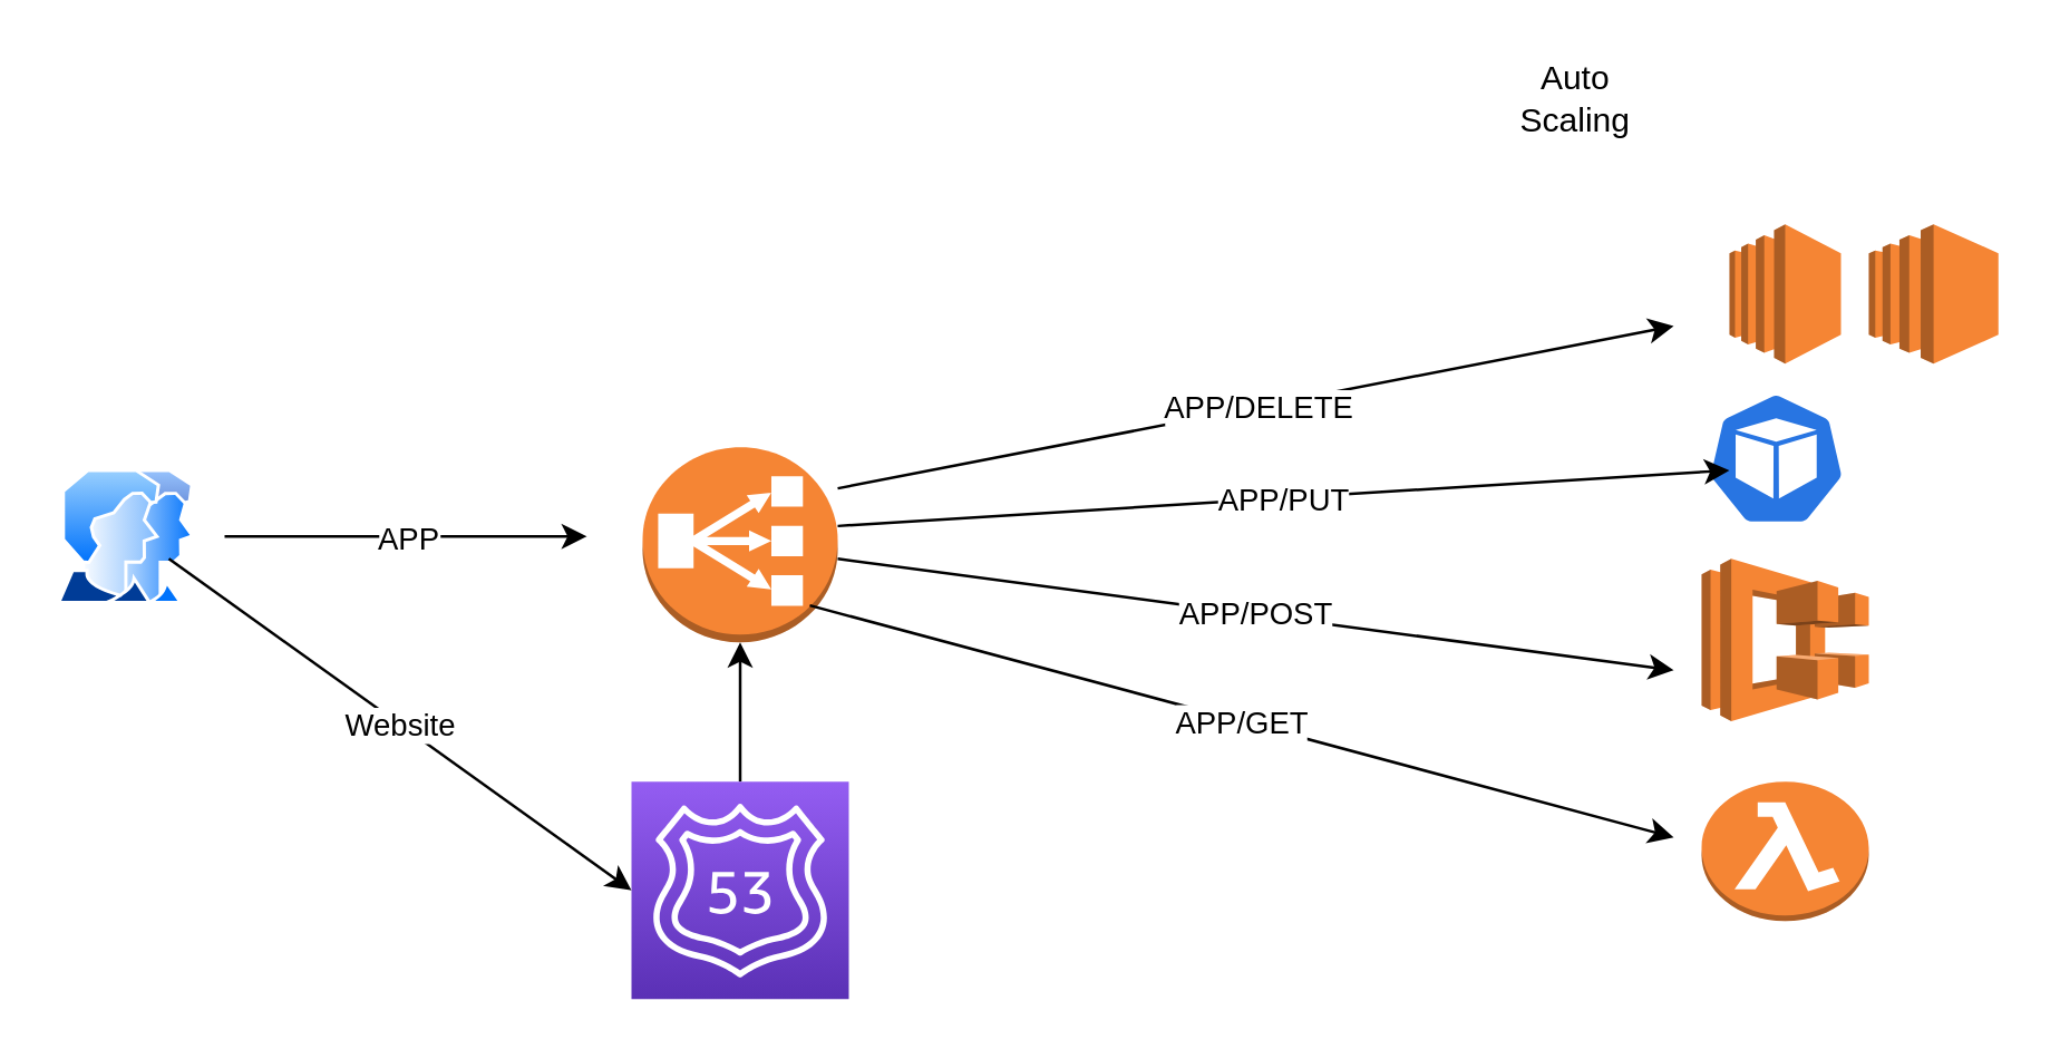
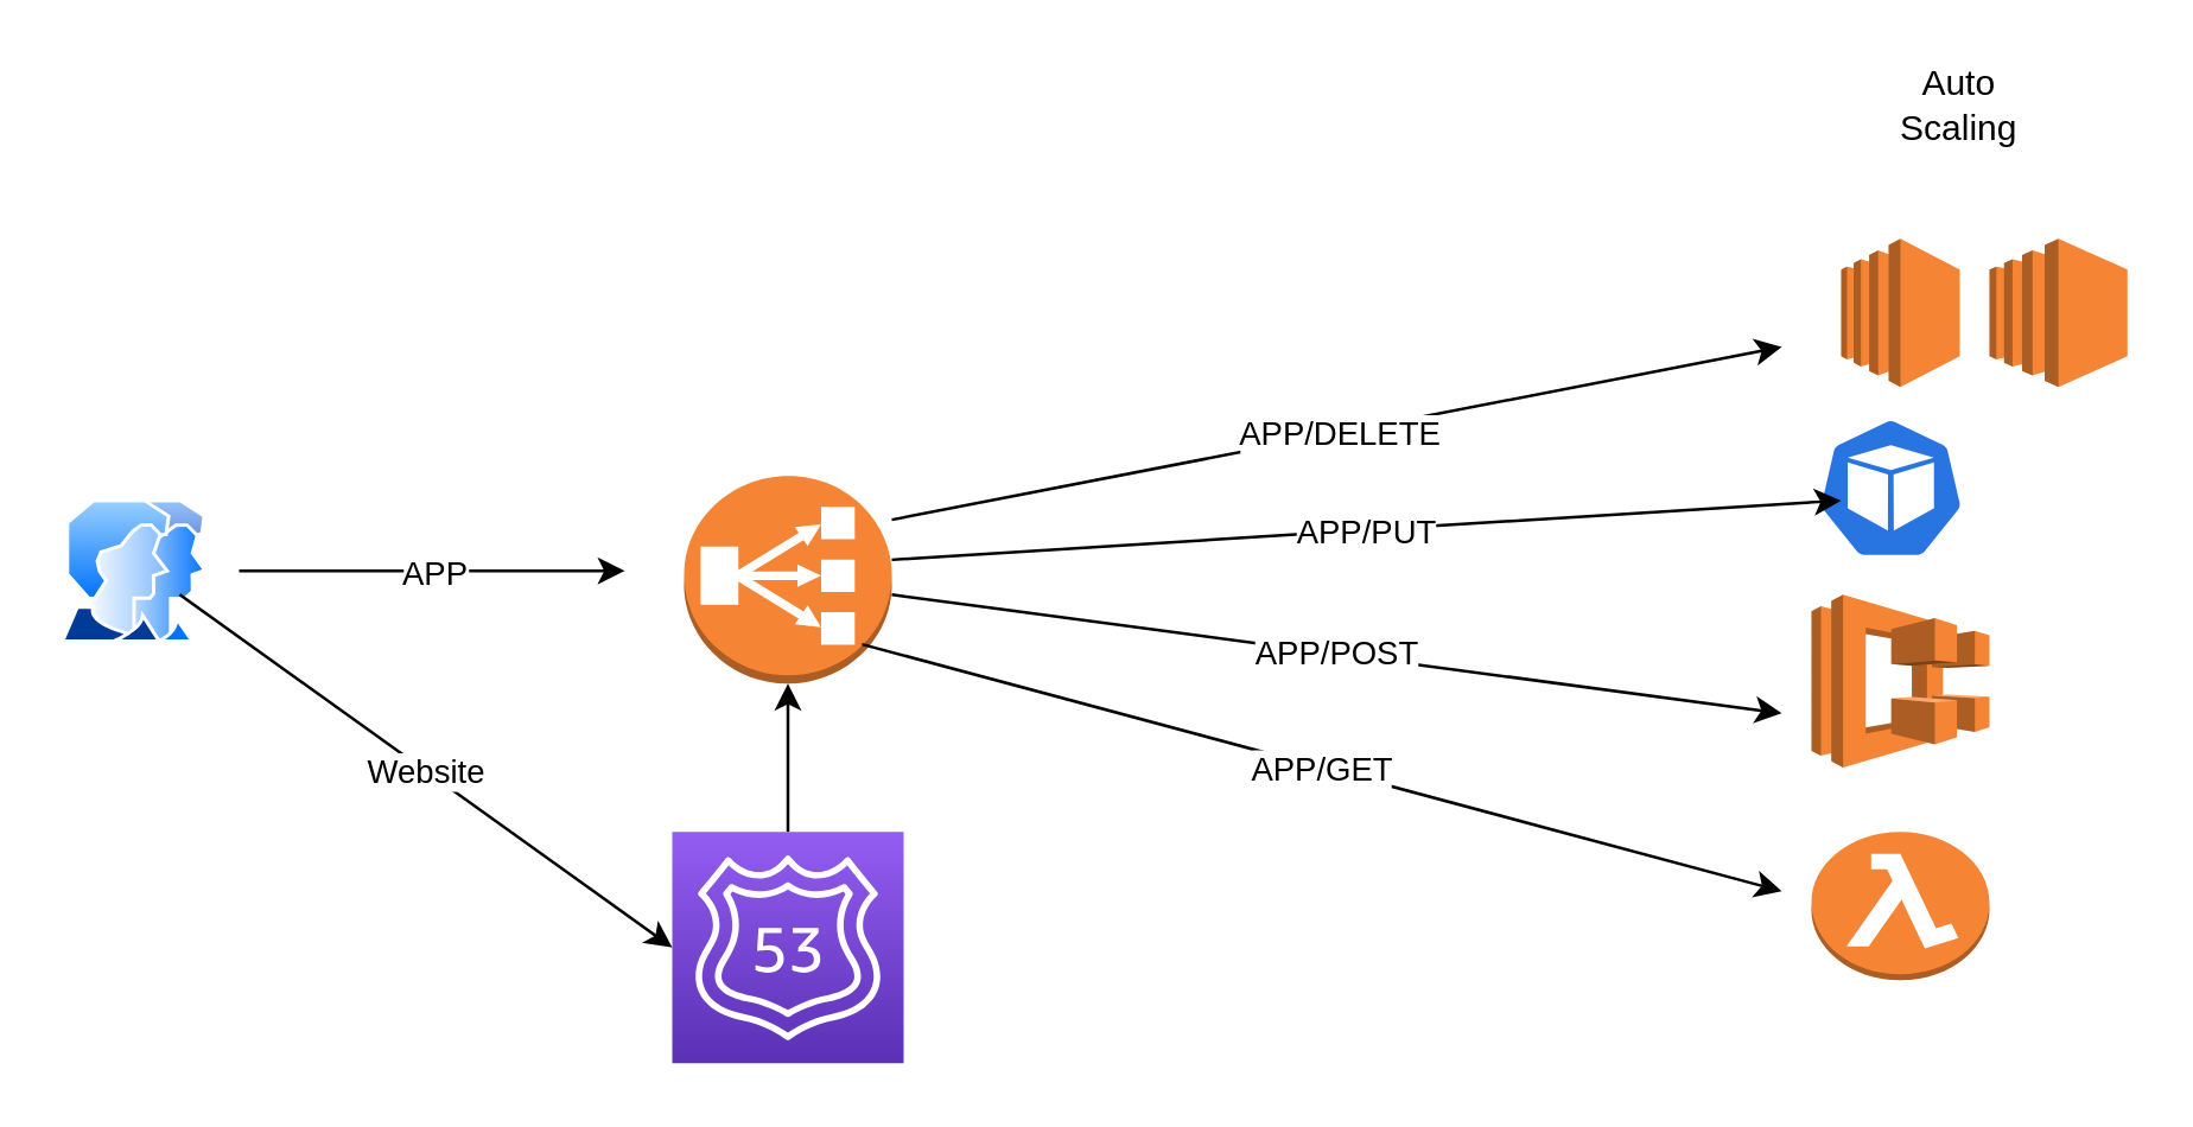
  <mxCell id="0" />
  <mxCell id="1" parent="0" />
  <mxCell id="2" value="" style="aspect=fixed;perimeter=ellipsePerimeter;html=1;align=center;shadow=0;dashed=0;spacingTop=3;image;image=img/lib/active_directory/user_accounts.svg;" vertex="1" parent="1"><mxGeometry x="20" y="168.25" width="50" height="48.5" as="geometry" /></mxCell>
  <mxCell id="3" value="" style="outlineConnect=0;dashed=0;verticalLabelPosition=bottom;verticalAlign=top;align=center;html=1;shape=mxgraph.aws3.classic_load_balancer;fillColor=#F58534;gradientColor=none;" vertex="1" parent="1"><mxGeometry x="230" y="160" width="70" height="70" as="geometry" /></mxCell>
  <mxCell id="4" value="" style="outlineConnect=0;dashed=0;verticalLabelPosition=bottom;verticalAlign=top;align=center;html=1;shape=mxgraph.aws3.ec2;fillColor=#F58534;gradientColor=none;" vertex="1" parent="1"><mxGeometry x="620" y="80" width="40" height="50" as="geometry" /></mxCell>
  <mxCell id="5" value="" style="outlineConnect=0;dashed=0;verticalLabelPosition=bottom;verticalAlign=top;align=center;html=1;shape=mxgraph.aws3.ecs;fillColor=#F58534;gradientColor=none;" vertex="1" parent="1"><mxGeometry x="610" y="200" width="60" height="58.25" as="geometry" /></mxCell>
  <mxCell id="6" value="" style="outlineConnect=0;dashed=0;verticalLabelPosition=bottom;verticalAlign=top;align=center;html=1;shape=mxgraph.aws3.lambda_function;fillColor=#F58534;gradientColor=none;" vertex="1" parent="1"><mxGeometry x="610" y="280" width="60" height="50" as="geometry" /></mxCell>
  <mxCell id="7" value="" style="sketch=0;html=1;dashed=0;whitespace=wrap;fillColor=#2875E2;strokeColor=#ffffff;points=[[0.005,0.63,0],[0.1,0.2,0],[0.9,0.2,0],[0.5,0,0],[0.995,0.63,0],[0.72,0.99,0],[0.5,1,0],[0.28,0.99,0]];shape=mxgraph.kubernetes.icon;prIcon=pod" vertex="1" parent="1"><mxGeometry x="611.75" y="140" width="50" height="48" as="geometry" /></mxCell>
  <mxCell id="8" value="" style="endArrow=classic;html=1;rounded=0;" edge="1" parent="1"><mxGeometry relative="1" as="geometry"><mxPoint x="300" y="188.25" as="sourcePoint" /><mxPoint x="620" y="168.25" as="targetPoint" /></mxGeometry></mxCell>
  <mxCell id="9" value="APP/PUT" style="edgeLabel;resizable=0;html=1;align=center;verticalAlign=middle;" connectable="0" vertex="1" parent="8"><mxGeometry relative="1" as="geometry" /></mxCell>
  <mxCell id="10" value="" style="endArrow=classic;html=1;rounded=0;" edge="1" parent="1"><mxGeometry relative="1" as="geometry"><mxPoint x="290" y="216.75" as="sourcePoint" /><mxPoint x="600" y="300" as="targetPoint" /></mxGeometry></mxCell>
  <mxCell id="11" value="APP/GET" style="edgeLabel;resizable=0;html=1;align=center;verticalAlign=middle;" connectable="0" vertex="1" parent="10"><mxGeometry relative="1" as="geometry" /></mxCell>
  <mxCell id="12" value="" style="endArrow=classic;html=1;rounded=0;" edge="1" parent="1"><mxGeometry relative="1" as="geometry"><mxPoint x="300" y="200" as="sourcePoint" /><mxPoint x="600" y="240" as="targetPoint" /></mxGeometry></mxCell>
  <mxCell id="13" value="APP/POST" style="edgeLabel;resizable=0;html=1;align=center;verticalAlign=middle;" connectable="0" vertex="1" parent="12"><mxGeometry relative="1" as="geometry" /></mxCell>
  <mxCell id="14" value="" style="endArrow=classic;html=1;rounded=0;" edge="1" parent="1"><mxGeometry relative="1" as="geometry"><mxPoint x="300" y="174.75" as="sourcePoint" /><mxPoint x="600" y="116.5" as="targetPoint" /></mxGeometry></mxCell>
  <mxCell id="15" value="APP/DELETE" style="edgeLabel;resizable=0;html=1;align=center;verticalAlign=middle;" connectable="0" vertex="1" parent="14"><mxGeometry relative="1" as="geometry" /></mxCell>
  <mxCell id="16" value="" style="outlineConnect=0;dashed=0;verticalLabelPosition=bottom;verticalAlign=top;align=center;html=1;shape=mxgraph.aws3.ec2;fillColor=#F58534;gradientColor=none;" vertex="1" parent="1"><mxGeometry x="670" y="80" width="46.5" height="50" as="geometry" /></mxCell>
  <mxCell id="17" value="" style="endArrow=classic;html=1;rounded=0;" edge="1" parent="1"><mxGeometry relative="1" as="geometry"><mxPoint x="80" y="192" as="sourcePoint" /><mxPoint x="210" y="192" as="targetPoint" /></mxGeometry></mxCell>
  <mxCell id="18" value="APP" style="edgeLabel;resizable=0;html=1;align=center;verticalAlign=middle;" connectable="0" vertex="1" parent="17"><mxGeometry relative="1" as="geometry" /></mxCell>
- <mxCell id="19" value="Auto Scaling" style="text;html=1;strokeColor=none;fillColor=none;align=center;verticalAlign=middle;whiteSpace=wrap;rounded=0;" vertex="1" parent="1"><mxGeometry x="535" y="20" width="60" height="30" as="geometry" /></mxCell>
+ <mxCell id="19" value="Auto Scaling" style="text;html=1;strokeColor=none;fillColor=none;align=center;verticalAlign=middle;whiteSpace=wrap;rounded=0;" vertex="1" parent="1"><mxGeometry x="630" y="20" width="60" height="30" as="geometry" /></mxCell>
  <mxCell id="20" style="edgeStyle=orthogonalEdgeStyle;rounded=0;orthogonalLoop=1;jettySize=auto;html=1;entryX=0.5;entryY=1;entryDx=0;entryDy=0;entryPerimeter=0;" edge="1" parent="1" source="21" target="3"><mxGeometry relative="1" as="geometry" /></mxCell>
  <mxCell id="21" value="" style="sketch=0;points=[[0,0,0],[0.25,0,0],[0.5,0,0],[0.75,0,0],[1,0,0],[0,1,0],[0.25,1,0],[0.5,1,0],[0.75,1,0],[1,1,0],[0,0.25,0],[0,0.5,0],[0,0.75,0],[1,0.25,0],[1,0.5,0],[1,0.75,0]];outlineConnect=0;fontColor=#232F3E;gradientColor=#945DF2;gradientDirection=north;fillColor=#5A30B5;strokeColor=#ffffff;dashed=0;verticalLabelPosition=bottom;verticalAlign=top;align=center;html=1;fontSize=12;fontStyle=0;aspect=fixed;shape=mxgraph.aws4.resourceIcon;resIcon=mxgraph.aws4.route_53;" vertex="1" parent="1"><mxGeometry x="226" y="280" width="78" height="78" as="geometry" /></mxCell>
  <mxCell id="22" value="" style="endArrow=classic;html=1;rounded=0;entryX=0;entryY=0.5;entryDx=0;entryDy=0;entryPerimeter=0;" edge="1" parent="1" target="21"><mxGeometry relative="1" as="geometry"><mxPoint x="60" y="200" as="sourcePoint" /><mxPoint x="160" y="200" as="targetPoint" /></mxGeometry></mxCell>
  <mxCell id="23" value="Website" style="edgeLabel;resizable=0;html=1;align=center;verticalAlign=middle;" connectable="0" vertex="1" parent="22"><mxGeometry relative="1" as="geometry" /></mxCell>
